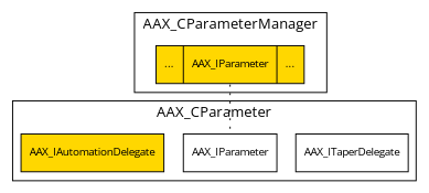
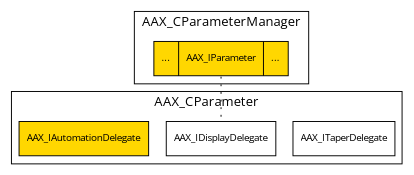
  digraph {
    compound=true
    fontname="Open Sans"
    node [fontname="Open Sans" fontsize=10 shape=record style=filled fillcolor=white]
    n1 [label=AAX_ITaperDelegate]
-   n2 [label=AAX_IParameter]
+   n2 [label=AAX_IDisplayDelegate]
    n3 [label=AAX_IAutomationDelegate fillcolor=gold]
    n4 [label="<f0>...|<f1>AAX_IParameter|<f2>..." fillcolor=gold]
    subgraph cluster_1 {
      label=AAX_CParameter
      n1
      n2
      n3
    }
    subgraph cluster_2 {
      label=AAX_CParameterManager
      n4
    }
    n4 -> n2 [arrowhead=none tailport=f1 style=dotted fontname="Open Sans"]
  }
